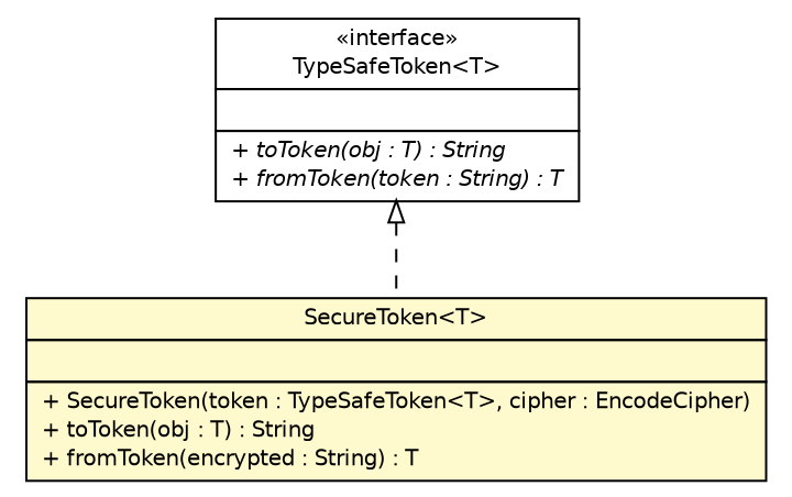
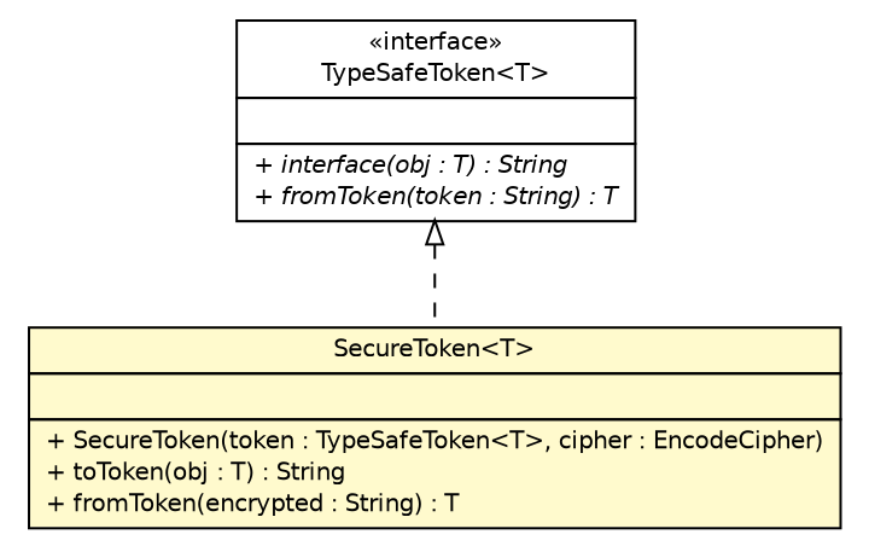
  digraph {
    nodesep=0.25
    ranksep=0.5
    node [fontcolor=black fontname=Helvetica fontsize=10.0 shape=plaintext]
-   n1 [label=<<table title="cn.home1.oss.lib.webmvc.api.TypeSafeToken" border="0" cellborder="1" cellspacing="0" cellpadding="2" port="p" href="./TypeSafeToken.html"> 		<tr><td><table border="0" cellspacing="0" cellpadding="1"> <tr><td align="center" balign="center"> &#171;interface&#187; </td></tr> <tr><td align="center" balign="center"> TypeSafeToken&lt;T&gt; </td></tr> 		</table></td></tr> 		<tr><td><table border="0" cellspacing="0" cellpadding="1"> <tr><td align="left" balign="left">  </td></tr> 		</table></td></tr> 		<tr><td><table border="0" cellspacing="0" cellpadding="1"> <tr><td align="left" balign="left"><font face="Helvetica-Oblique" point-size="10.0"> + toToken(obj : T) : String </font></td></tr> <tr><td align="left" balign="left"><font face="Helvetica-Oblique" point-size="10.0"> + fromToken(token : String) : T </font></td></tr> 		</table></td></tr> 		</table>>]
+   n1 [label=<<table title="cn.home1.oss.lib.webmvc.api.TypeSafeToken" border="0" cellborder="1" cellspacing="0" cellpadding="2" port="p" href="./TypeSafeToken.html"> 		<tr><td><table border="0" cellspacing="0" cellpadding="1"> <tr><td align="center" balign="center"> &#171;interface&#187; </td></tr> <tr><td align="center" balign="center"> TypeSafeToken&lt;T&gt; </td></tr> 		</table></td></tr> 		<tr><td><table border="0" cellspacing="0" cellpadding="1"> <tr><td align="left" balign="left">  </td></tr> 		</table></td></tr> 		<tr><td><table border="0" cellspacing="0" cellpadding="1"> <tr><td align="left" balign="left"><font face="Helvetica-Oblique" point-size="10.0"> + interface(obj : T) : String </font></td></tr> <tr><td align="left" balign="left"><font face="Helvetica-Oblique" point-size="10.0"> + fromToken(token : String) : T </font></td></tr> 		</table></td></tr> 		</table>>]
    n2 [label=<<table title="cn.home1.oss.lib.webmvc.api.SecureToken" border="0" cellborder="1" cellspacing="0" cellpadding="2" port="p" bgcolor="lemonChiffon" href="./SecureToken.html"> 		<tr><td><table border="0" cellspacing="0" cellpadding="1"> <tr><td align="center" balign="center"> SecureToken&lt;T&gt; </td></tr> 		</table></td></tr> 		<tr><td><table border="0" cellspacing="0" cellpadding="1"> <tr><td align="left" balign="left">  </td></tr> 		</table></td></tr> 		<tr><td><table border="0" cellspacing="0" cellpadding="1"> <tr><td align="left" balign="left"> + SecureToken(token : TypeSafeToken&lt;T&gt;, cipher : EncodeCipher) </td></tr> <tr><td align="left" balign="left"> + toToken(obj : T) : String </td></tr> <tr><td align="left" balign="left"> + fromToken(encrypted : String) : T </td></tr> 		</table></td></tr> 		</table>>]
    n1 -> n2 [arrowtail=empty dir=back fontname=Helvetica fontsize=10 headport=p labelfontname=Helvetica labelfontsize=10 style=dashed tailport=p]
  }
